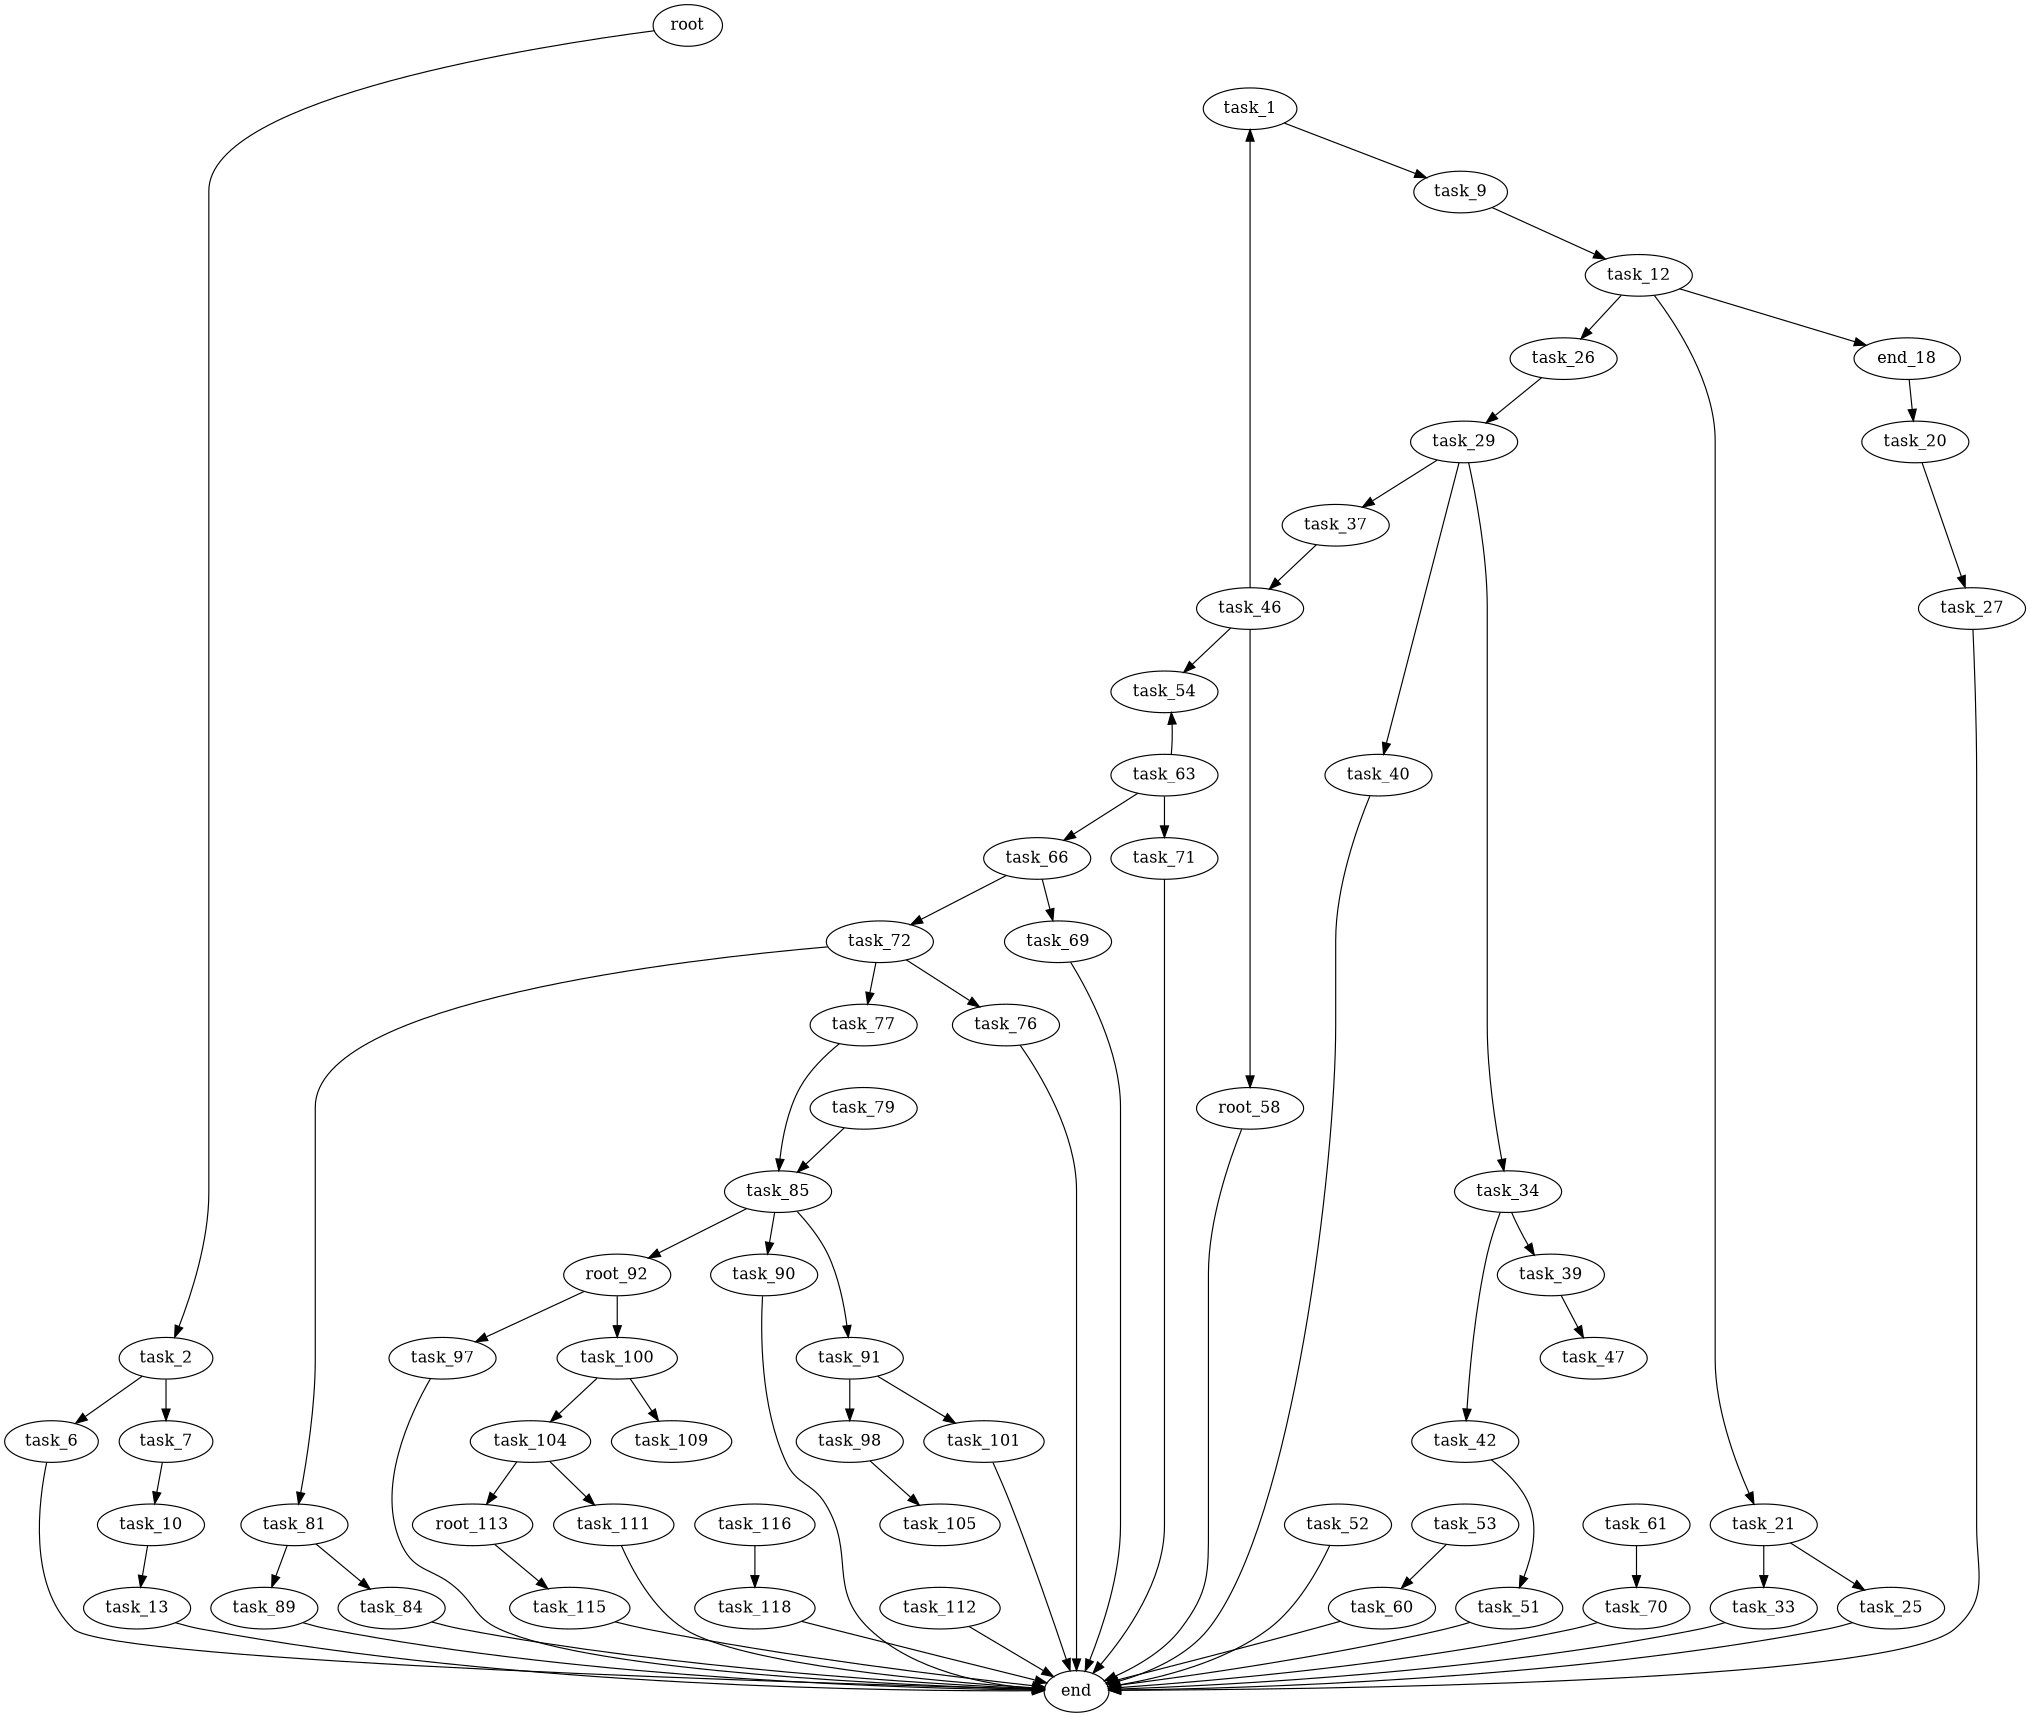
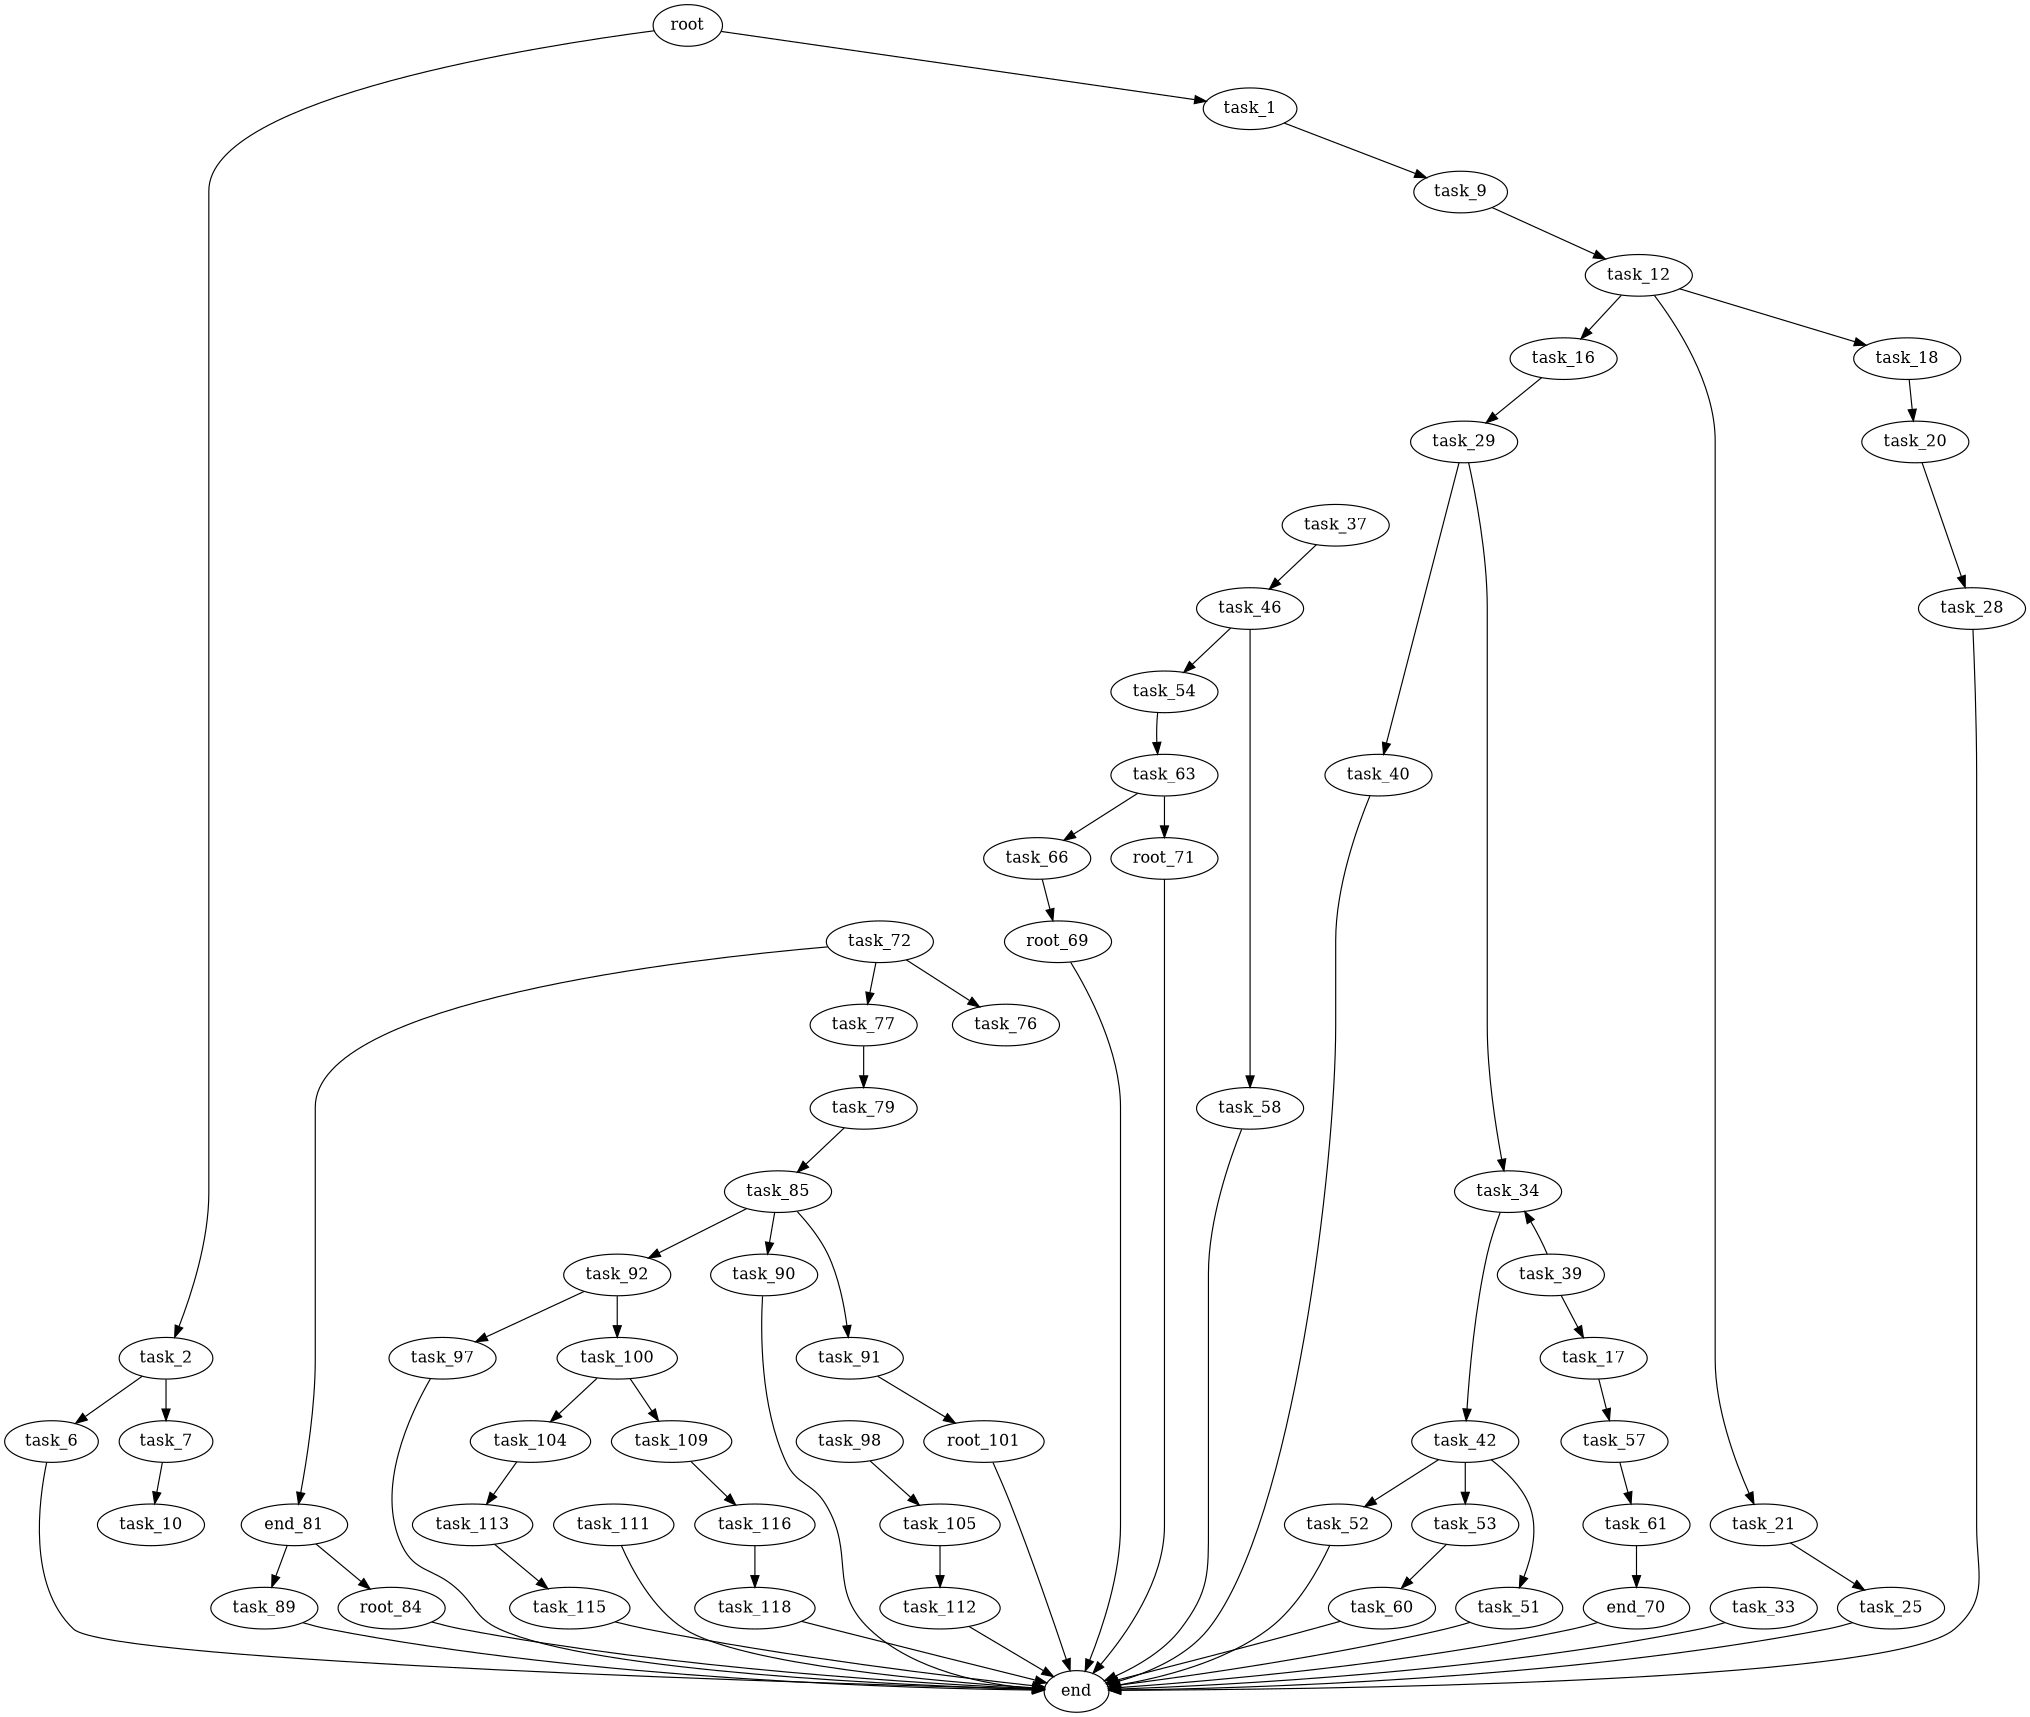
  digraph {
    root
    task_1
    task_2
    task_9
    task_6
    task_7
    n7 [label=task_12]
    end
    task_10
-   task_13
-   task_18 [label=end_18]
+   task_18
    task_21
-   task_26
+   task_26 [label=task_16]
    task_20
    task_25
    task_33
    task_29
-   task_28 [label=task_27]
+   task_28
    task_34
    task_37
    task_40
    task_39
    task_42
    task_46
-   task_47
+   task_47 [label=task_17]
    task_51
    task_52
    task_53
    task_54
-   task_58 [label=root_58]
+   task_58
+   task_57
    task_60
    task_63
    task_61
    task_66
-   task_71
-   task_70
-   task_69
+   task_71 [label=root_71]
+   task_70 [label=end_70]
+   task_69 [label=root_69]
    task_72
    task_76
    task_77
-   task_81
+   task_81 [label=end_81]
    task_79
-   task_84
+   task_84 [label=root_84]
    task_89
    task_85
    task_90
    task_91
-   task_92 [label=root_92]
+   task_92
    task_98
-   task_101
+   task_101 [label=root_101]
    task_97
    task_100
    task_105
    task_104
    task_109
    task_112
    task_111
-   task_113 [label=root_113]
+   task_113
    task_116
    task_115
    task_118
-   task_46 -> task_1
+   root -> task_1
    root -> task_2
    task_1 -> task_9
    task_2 -> task_6
    task_2 -> task_7
    task_9 -> n7
    task_6 -> end
    task_7 -> task_10
    n7 -> task_18
    n7 -> task_21
    n7 -> task_26
-   task_10 -> task_13
-   task_13 -> end
    task_18 -> task_20
    task_21 -> task_25
-   task_21 -> task_33
    task_26 -> task_29
    task_20 -> task_28
    task_25 -> end
    task_33 -> end
    task_29 -> task_34
-   task_29 -> task_37
    task_29 -> task_40
    task_28 -> end
-   task_34 -> task_39
+   task_39 -> task_34
    task_34 -> task_42
    task_37 -> task_46
    task_40 -> end
    task_39 -> task_47
    task_42 -> task_51
+   task_42 -> task_52
+   task_42 -> task_53
    task_46 -> task_54
    task_46 -> task_58
+   task_47 -> task_57
    task_51 -> end
    task_52 -> end
    task_53 -> task_60
-   task_63 -> task_54
+   task_54 -> task_63
    task_58 -> end
+   task_57 -> task_61
    task_60 -> end
    task_63 -> task_66
    task_63 -> task_71
    task_61 -> task_70
    task_66 -> task_69
-   task_66 -> task_72
    task_71 -> end
    task_70 -> end
    task_69 -> end
    task_72 -> task_76
    task_72 -> task_77
    task_72 -> task_81
-   task_76 -> end
-   task_77 -> task_85
+   task_77 -> task_79
    task_81 -> task_84
    task_81 -> task_89
    task_79 -> task_85
    task_84 -> end
    task_89 -> end
    task_85 -> task_90
    task_85 -> task_91
    task_85 -> task_92
    task_90 -> end
-   task_91 -> task_98
    task_91 -> task_101
    task_92 -> task_97
    task_92 -> task_100
    task_98 -> task_105
    task_101 -> end
    task_97 -> end
    task_100 -> task_104
    task_100 -> task_109
-   task_104 -> task_111
+   task_105 -> task_112
    task_104 -> task_113
+   task_109 -> task_116
    task_112 -> end
    task_111 -> end
    task_113 -> task_115
    task_116 -> task_118
    task_115 -> end
    task_118 -> end
  }
